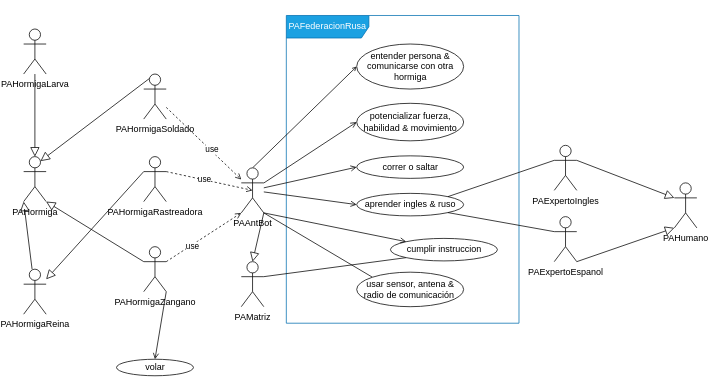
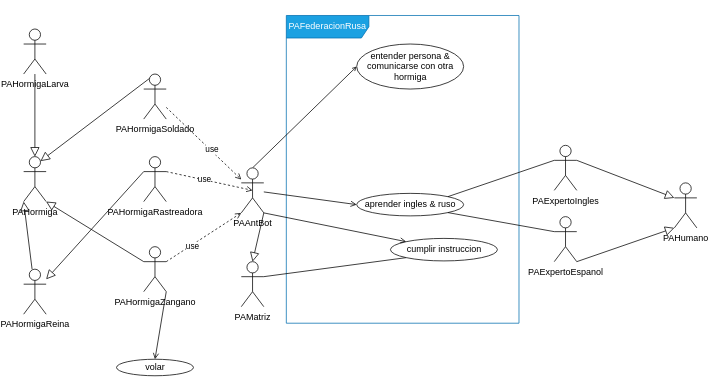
  <mxCell id="0" />
  <mxCell id="1" parent="0" />
  <mxCell id="2" value="PAFederacionRusa" style="shape=umlFrame;whiteSpace=wrap;html=1;width=110;height=30;fillColor=#1ba1e2;strokeColor=#006EAF;fontColor=#ffffff;" vertex="1" parent="1"><mxGeometry x="370" y="20" width="310" height="410" as="geometry" /></mxCell>
- <mxCell id="3" style="edgeStyle=none;html=1;entryX=0;entryY=0.5;entryDx=0;entryDy=0;endArrow=open;endFill=0;" edge="1" parent="1" source="10" target="24"><mxGeometry relative="1" as="geometry" /></mxCell>
  <mxCell id="4" style="edgeStyle=none;html=1;exitX=1;exitY=1;exitDx=0;exitDy=0;exitPerimeter=0;entryX=0.5;entryY=0;entryDx=0;entryDy=0;entryPerimeter=0;endArrow=block;endFill=0;endSize=10;" edge="1" parent="1" source="10" target="31"><mxGeometry relative="1" as="geometry" /></mxCell>
- <mxCell id="5" style="edgeStyle=none;html=1;entryX=0;entryY=0.5;entryDx=0;entryDy=0;endArrow=open;endFill=0;endSize=6;" edge="1" parent="1" source="10" target="33"><mxGeometry relative="1" as="geometry" /></mxCell>
  <mxCell id="6" style="edgeStyle=none;html=1;entryX=0;entryY=0.5;entryDx=0;entryDy=0;endArrow=open;endFill=0;endSize=6;" edge="1" parent="1" source="10" target="34"><mxGeometry relative="1" as="geometry" /></mxCell>
  <mxCell id="7" style="edgeStyle=none;html=1;exitX=1;exitY=1;exitDx=0;exitDy=0;exitPerimeter=0;entryX=0;entryY=0;entryDx=0;entryDy=0;endArrow=open;endFill=0;endSize=6;" edge="1" parent="1" source="10" target="42"><mxGeometry relative="1" as="geometry" /></mxCell>
- <mxCell id="8" style="edgeStyle=none;html=1;exitX=1;exitY=1;exitDx=0;exitDy=0;exitPerimeter=0;entryX=0;entryY=0;entryDx=0;entryDy=0;endArrow=none;endFill=0;endSize=6;" edge="1" parent="1" source="10" target="41"><mxGeometry relative="1" as="geometry" /></mxCell>
  <mxCell id="9" style="edgeStyle=none;html=1;exitX=0.5;exitY=0;exitDx=0;exitDy=0;exitPerimeter=0;entryX=0;entryY=0.5;entryDx=0;entryDy=0;endArrow=open;endFill=0;endSize=4;" edge="1" parent="1" source="10" target="44"><mxGeometry relative="1" as="geometry" /></mxCell>
  <mxCell id="10" value="PAAntBot" style="shape=umlActor;verticalLabelPosition=bottom;verticalAlign=top;html=1;" vertex="1" parent="1"><mxGeometry x="310" y="223" width="30" height="60" as="geometry" /></mxCell>
  <mxCell id="11" style="edgeStyle=none;html=1;dashed=1;endArrow=open;endFill=0;" edge="1" parent="1" source="14" target="10"><mxGeometry relative="1" as="geometry" /></mxCell>
  <mxCell id="12" value="use" style="edgeLabel;html=1;align=center;verticalAlign=middle;resizable=0;points=[];" vertex="1" connectable="0" parent="11"><mxGeometry x="-0.412" y="-3" relative="1" as="geometry"><mxPoint x="33" y="25" as="offset" /></mxGeometry></mxCell>
  <mxCell id="13" style="edgeStyle=none;html=1;exitX=0.25;exitY=0.1;exitDx=0;exitDy=0;exitPerimeter=0;entryX=0.75;entryY=0.1;entryDx=0;entryDy=0;entryPerimeter=0;endArrow=block;endFill=0;endSize=10;" edge="1" parent="1" source="14" target="25"><mxGeometry relative="1" as="geometry" /></mxCell>
  <mxCell id="14" value="PAHormigaSoldado" style="shape=umlActor;verticalLabelPosition=bottom;verticalAlign=top;html=1;" vertex="1" parent="1"><mxGeometry x="180" y="98" width="30" height="60" as="geometry" /></mxCell>
  <mxCell id="15" style="edgeStyle=none;html=1;exitX=1;exitY=0.333;exitDx=0;exitDy=0;exitPerimeter=0;entryX=0.5;entryY=0.5;entryDx=0;entryDy=0;entryPerimeter=0;dashed=1;endArrow=open;endFill=0;" edge="1" parent="1" source="18" target="10"><mxGeometry relative="1" as="geometry" /></mxCell>
  <mxCell id="16" value="use" style="edgeLabel;html=1;align=center;verticalAlign=middle;resizable=0;points=[];" vertex="1" connectable="0" parent="15"><mxGeometry x="-0.564" y="-1" relative="1" as="geometry"><mxPoint x="25" y="4" as="offset" /></mxGeometry></mxCell>
  <mxCell id="17" style="edgeStyle=none;html=1;exitX=0;exitY=0.333;exitDx=0;exitDy=0;exitPerimeter=0;endArrow=block;endFill=0;endSize=10;" edge="1" parent="1" source="18" target="29"><mxGeometry relative="1" as="geometry" /></mxCell>
  <mxCell id="18" value="PAHormigaRastreadora" style="shape=umlActor;verticalLabelPosition=bottom;verticalAlign=top;html=1;" vertex="1" parent="1"><mxGeometry x="180" y="208" width="30" height="60" as="geometry" /></mxCell>
  <mxCell id="19" style="edgeStyle=none;html=1;exitX=1;exitY=0.333;exitDx=0;exitDy=0;exitPerimeter=0;entryX=0;entryY=1;entryDx=0;entryDy=0;entryPerimeter=0;dashed=1;endArrow=open;endFill=0;" edge="1" parent="1" source="23" target="10"><mxGeometry relative="1" as="geometry" /></mxCell>
  <mxCell id="20" value="use" style="edgeLabel;html=1;align=center;verticalAlign=middle;resizable=0;points=[];" vertex="1" connectable="0" parent="19"><mxGeometry x="-0.335" y="-2" relative="1" as="geometry"><mxPoint as="offset" /></mxGeometry></mxCell>
  <mxCell id="21" style="edgeStyle=none;html=1;exitX=0;exitY=0.333;exitDx=0;exitDy=0;exitPerimeter=0;entryX=1;entryY=1;entryDx=0;entryDy=0;entryPerimeter=0;endArrow=block;endFill=0;endSize=10;" edge="1" parent="1" source="23" target="25"><mxGeometry relative="1" as="geometry" /></mxCell>
  <mxCell id="22" style="edgeStyle=none;html=1;exitX=1;exitY=1;exitDx=0;exitDy=0;exitPerimeter=0;entryX=0.5;entryY=0;entryDx=0;entryDy=0;endArrow=open;endFill=0;endSize=6;" edge="1" parent="1" source="23" target="32"><mxGeometry relative="1" as="geometry" /></mxCell>
  <mxCell id="23" value="PAHormigaZangano" style="shape=umlActor;verticalLabelPosition=bottom;verticalAlign=top;html=1;" vertex="1" parent="1"><mxGeometry x="180" y="328" width="30" height="60" as="geometry" /></mxCell>
- <mxCell id="24" value="potencializar fuerza, habilidad &amp;amp; movimiento" style="ellipse;whiteSpace=wrap;html=1;" vertex="1" parent="1"><mxGeometry x="463.75" y="137" width="142.5" height="50" as="geometry" /></mxCell>
  <mxCell id="25" value="PAHormiga" style="shape=umlActor;verticalLabelPosition=bottom;verticalAlign=top;html=1;" vertex="1" parent="1"><mxGeometry x="20" y="208" width="30" height="60" as="geometry" /></mxCell>
  <mxCell id="26" style="edgeStyle=none;html=1;entryX=0.5;entryY=0;entryDx=0;entryDy=0;entryPerimeter=0;endArrow=block;endFill=0;endSize=10;" edge="1" parent="1" source="27" target="25"><mxGeometry relative="1" as="geometry" /></mxCell>
  <mxCell id="27" value="PAHormigaLarva" style="shape=umlActor;verticalLabelPosition=bottom;verticalAlign=top;html=1;" vertex="1" parent="1"><mxGeometry x="20" y="38" width="30" height="60" as="geometry" /></mxCell>
  <mxCell id="28" style="edgeStyle=none;html=1;entryX=0;entryY=1;entryDx=0;entryDy=0;entryPerimeter=0;endArrow=block;endFill=0;endSize=10;" edge="1" parent="1" source="29" target="25"><mxGeometry relative="1" as="geometry" /></mxCell>
  <mxCell id="29" value="PAHormigaReina" style="shape=umlActor;verticalLabelPosition=bottom;verticalAlign=top;html=1;" vertex="1" parent="1"><mxGeometry x="20" y="358" width="30" height="60" as="geometry" /></mxCell>
  <mxCell id="30" style="edgeStyle=none;html=1;exitX=1;exitY=0.333;exitDx=0;exitDy=0;exitPerimeter=0;entryX=0;entryY=1;entryDx=0;entryDy=0;endArrow=none;endFill=0;endSize=6;" edge="1" parent="1" source="31" target="42"><mxGeometry relative="1" as="geometry" /></mxCell>
  <mxCell id="31" value="PAMatriz" style="shape=umlActor;verticalLabelPosition=bottom;verticalAlign=top;html=1;" vertex="1" parent="1"><mxGeometry x="310" y="348" width="30" height="60" as="geometry" /></mxCell>
  <mxCell id="32" value="volar" style="ellipse;whiteSpace=wrap;html=1;" vertex="1" parent="1"><mxGeometry x="143.75" y="478" width="102.5" height="22" as="geometry" /></mxCell>
- <mxCell id="33" value="correr o saltar" style="ellipse;whiteSpace=wrap;html=1;" vertex="1" parent="1"><mxGeometry x="463.75" y="207" width="142.5" height="30" as="geometry" /></mxCell>
  <mxCell id="34" value="aprender ingles &amp;amp; ruso" style="ellipse;whiteSpace=wrap;html=1;" vertex="1" parent="1"><mxGeometry x="463.75" y="257" width="142.5" height="30" as="geometry" /></mxCell>
  <mxCell id="35" style="edgeStyle=none;html=1;exitX=0;exitY=0.333;exitDx=0;exitDy=0;exitPerimeter=0;entryX=1;entryY=0;entryDx=0;entryDy=0;endArrow=none;endFill=0;endSize=6;" edge="1" parent="1" source="37" target="34"><mxGeometry relative="1" as="geometry" /></mxCell>
  <mxCell id="36" style="edgeStyle=none;html=1;exitX=1;exitY=0.333;exitDx=0;exitDy=0;exitPerimeter=0;entryX=0;entryY=0.333;entryDx=0;entryDy=0;entryPerimeter=0;endArrow=block;endFill=0;endSize=10;" edge="1" parent="1" source="37" target="43"><mxGeometry relative="1" as="geometry" /></mxCell>
  <mxCell id="37" value="PAExpertoIngles" style="shape=umlActor;verticalLabelPosition=bottom;verticalAlign=top;html=1;" vertex="1" parent="1"><mxGeometry x="727" y="193" width="30" height="60" as="geometry" /></mxCell>
  <mxCell id="38" style="edgeStyle=none;html=1;exitX=0;exitY=0.333;exitDx=0;exitDy=0;exitPerimeter=0;entryX=1;entryY=1;entryDx=0;entryDy=0;endArrow=none;endFill=0;endSize=6;" edge="1" parent="1" source="40" target="34"><mxGeometry relative="1" as="geometry" /></mxCell>
  <mxCell id="39" style="edgeStyle=none;html=1;exitX=1;exitY=1;exitDx=0;exitDy=0;exitPerimeter=0;entryX=0;entryY=1;entryDx=0;entryDy=0;entryPerimeter=0;endArrow=block;endFill=0;endSize=10;" edge="1" parent="1" source="40" target="43"><mxGeometry relative="1" as="geometry" /></mxCell>
  <mxCell id="40" value="PAExpertoEspanol" style="shape=umlActor;verticalLabelPosition=bottom;verticalAlign=top;html=1;" vertex="1" parent="1"><mxGeometry x="727" y="288" width="30" height="60" as="geometry" /></mxCell>
- <mxCell id="41" value="usar sensor, antena &amp;amp; radio de comunicación&amp;nbsp;" style="ellipse;whiteSpace=wrap;html=1;" vertex="1" parent="1"><mxGeometry x="463.75" y="362" width="142.5" height="46" as="geometry" /></mxCell>
  <mxCell id="42" value="cumplir instruccion" style="ellipse;whiteSpace=wrap;html=1;" vertex="1" parent="1"><mxGeometry x="508.75" y="317" width="142.5" height="30" as="geometry" /></mxCell>
  <mxCell id="43" value="PAHumano" style="shape=umlActor;verticalLabelPosition=bottom;verticalAlign=top;html=1;" vertex="1" parent="1"><mxGeometry x="887" y="243" width="30" height="60" as="geometry" /></mxCell>
  <mxCell id="44" value="entender persona &amp;amp; comunicarse con otra hormiga" style="ellipse;whiteSpace=wrap;html=1;" vertex="1" parent="1"><mxGeometry x="463.75" y="58" width="142.5" height="60" as="geometry" /></mxCell>
